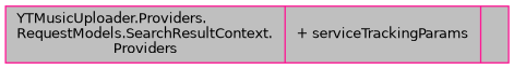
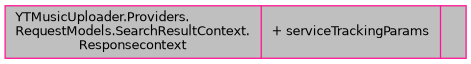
  digraph {
    rankdir=LR
-   n1 [color=deeppink fillcolor=grey75 fontcolor=black fontname=Helvetica fontsize=10 height=0.2 label="{YTMusicUploader.Providers.\lRequestModels.SearchResultContext.\lProviders\n|+ serviceTrackingParams\l|}" shape=record style=filled width=0.4]
+   n1 [color=deeppink fillcolor=grey75 fontcolor=black fontname=Helvetica fontsize=10 height=0.2 label="{YTMusicUploader.Providers.\lRequestModels.SearchResultContext.\lResponsecontext\n|+ serviceTrackingParams\l|}" shape=record style=filled width=0.4]
  }
